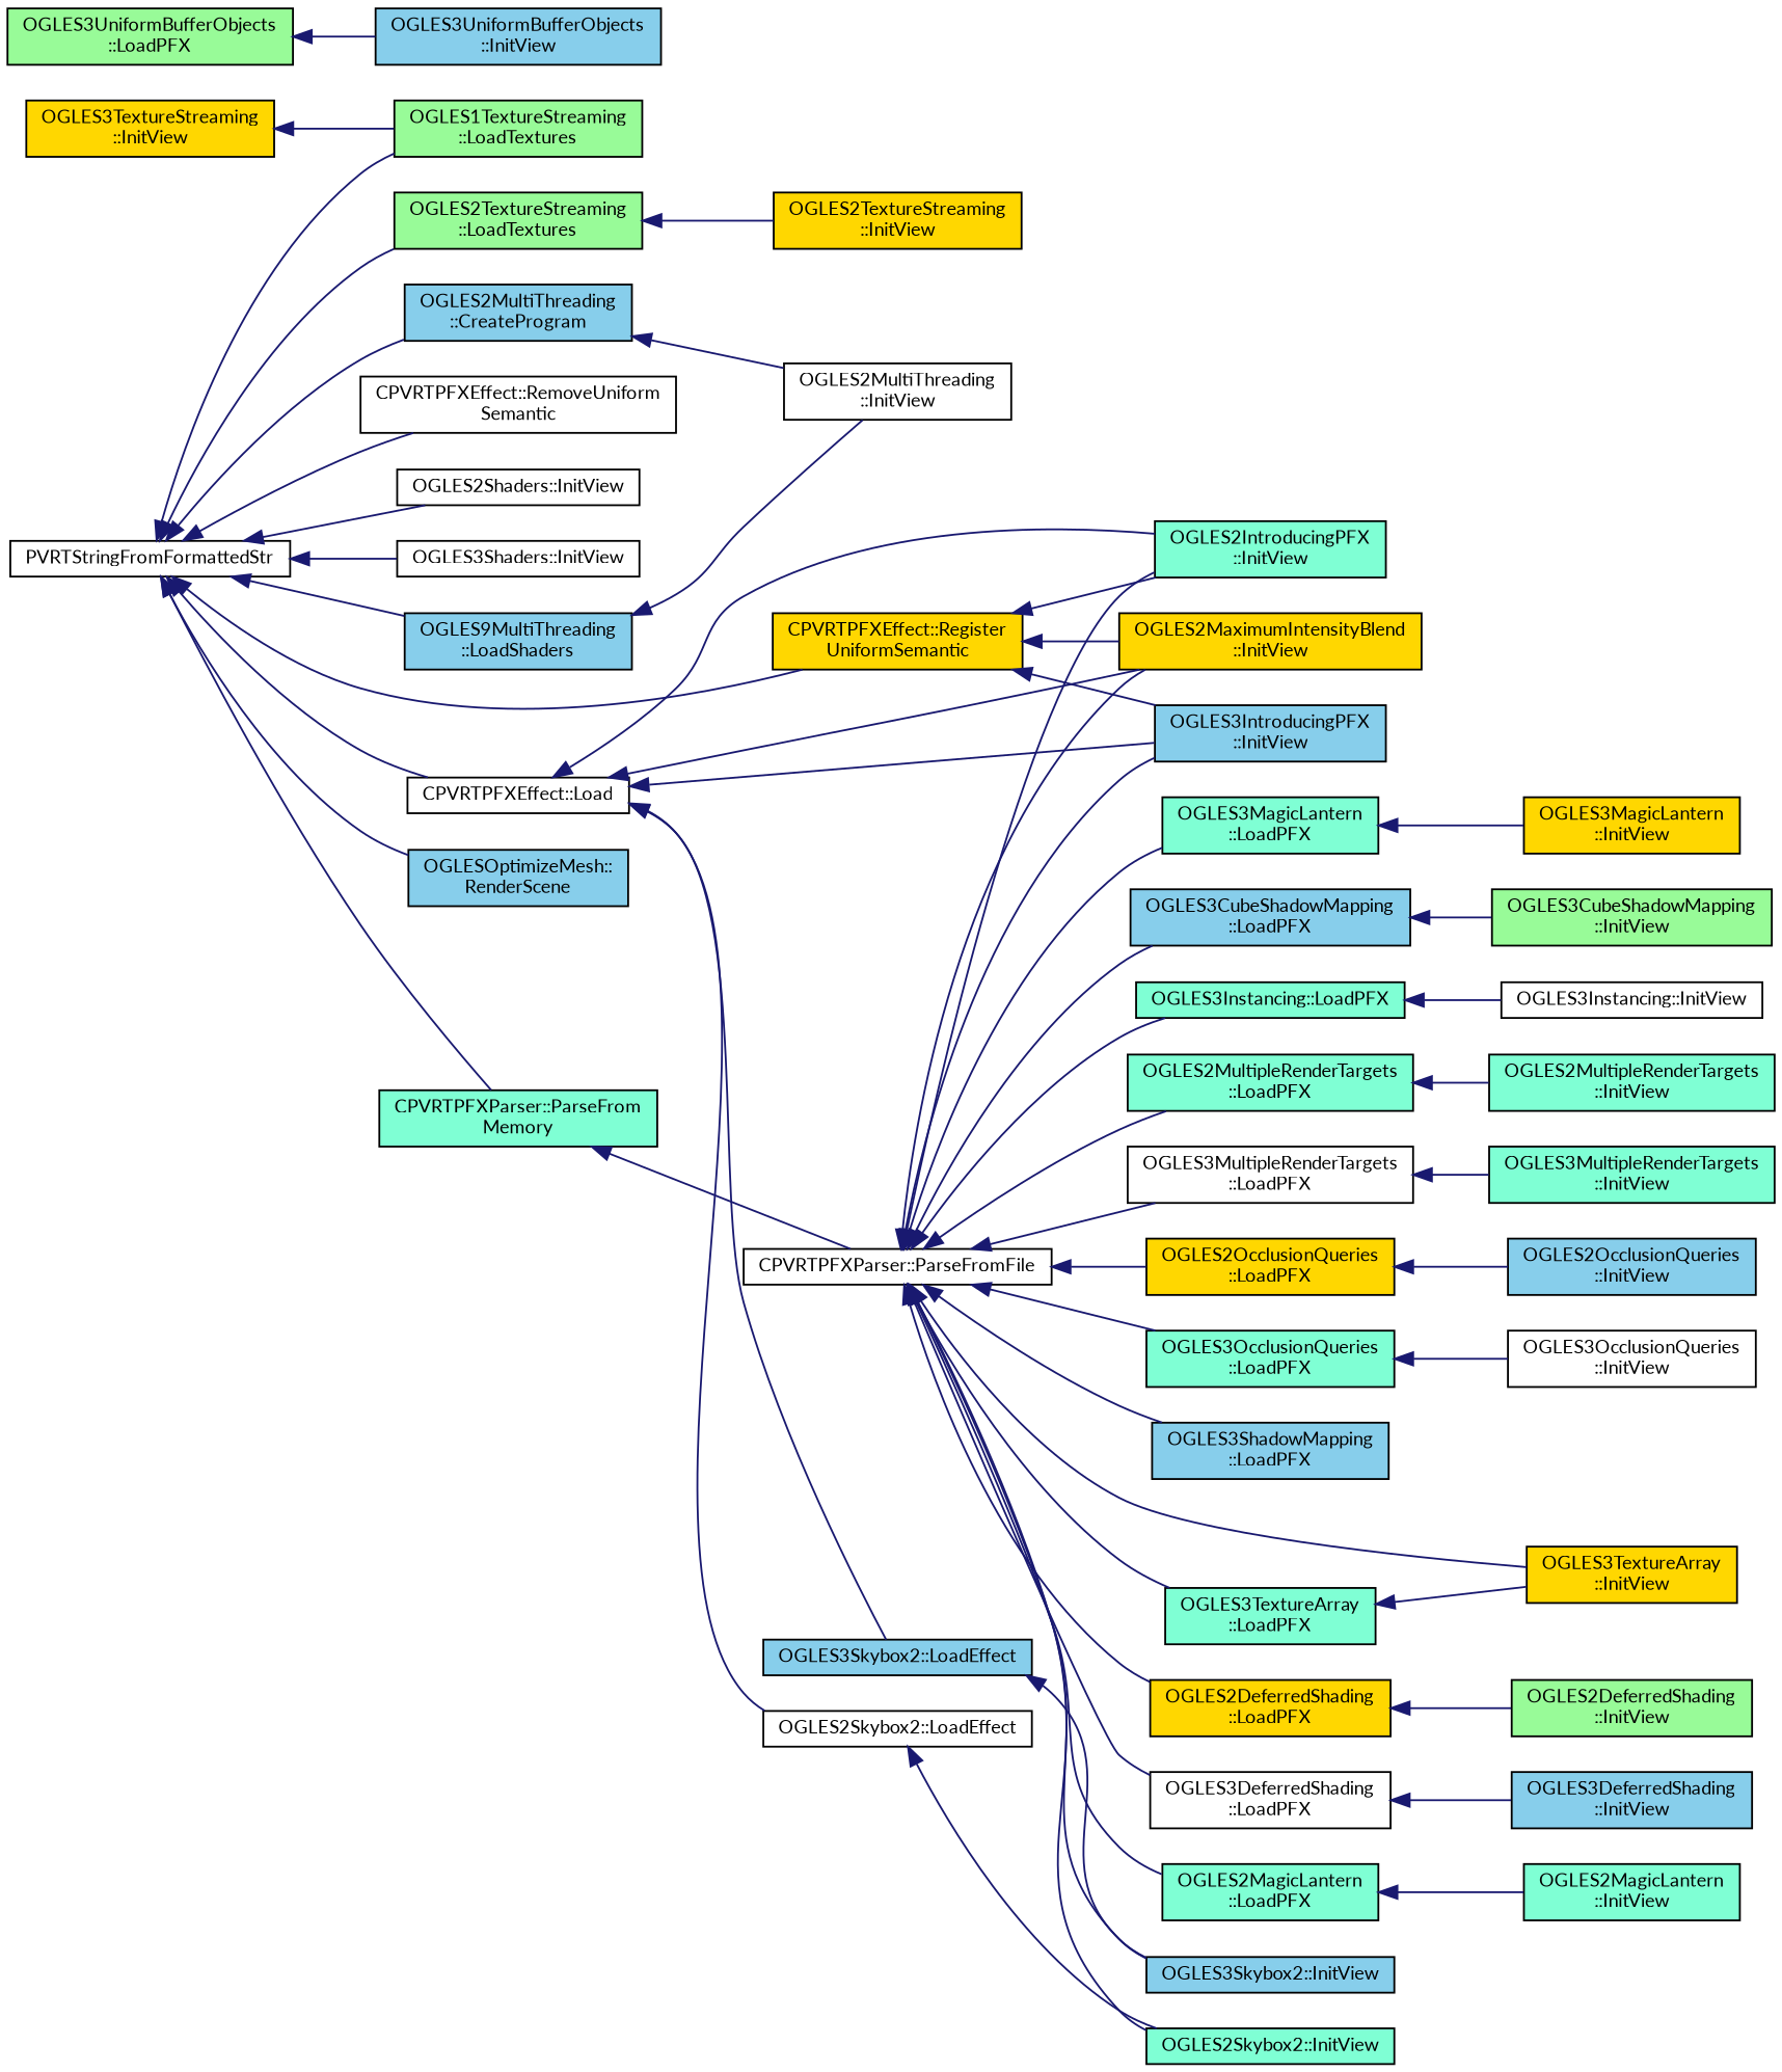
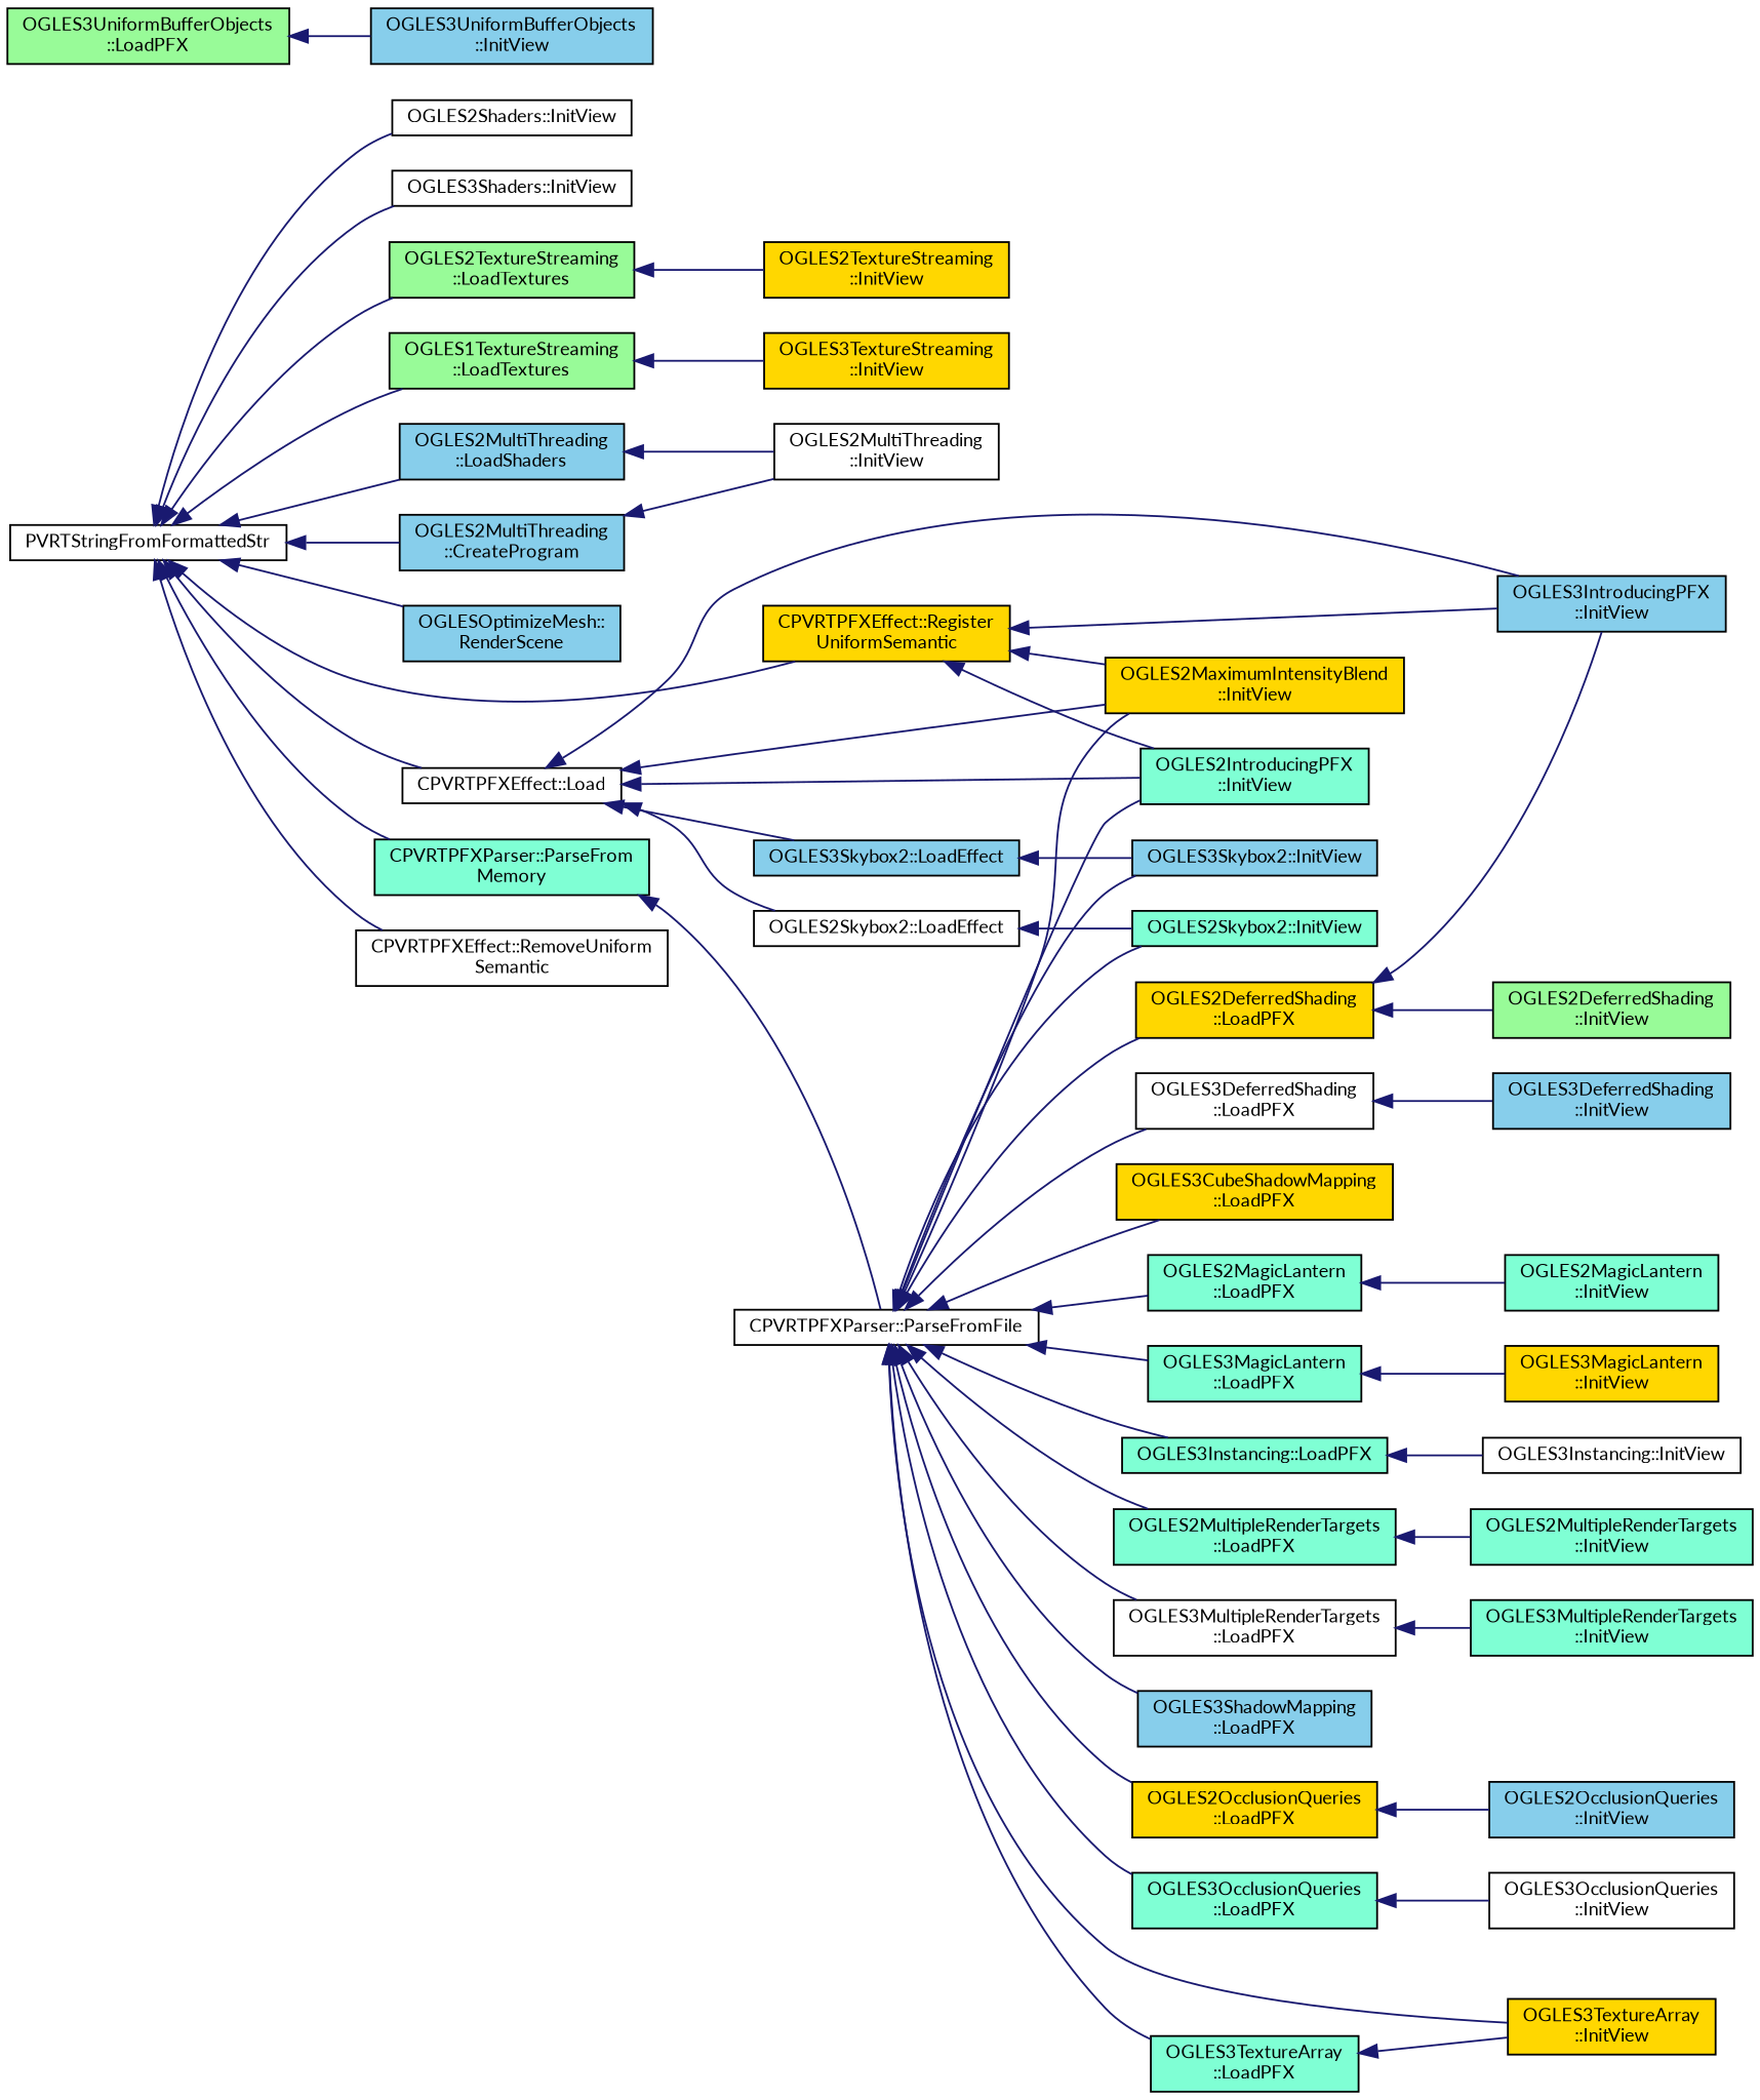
  digraph {
    fontname=Lato
    rankdir=LR
    node [color=black fillcolor=white fontname=Lato fontsize=10 shape=record style=filled]
    edge [color=midnightblue dir=back fontname=Lato fontsize=10 labelfontname=Helvetica labelfontsize=10 style=solid]
    n1 [fontcolor=black height=0.2 label=PVRTStringFromFormattedStr width=0.4]
    n2 [height=0.2 label="OGLES2Shaders::InitView" width=0.4]
    n3 [height=0.2 label="OGLES3Shaders::InitView" width=0.4]
    n4 [fillcolor=palegreen height=0.2 label="OGLES2TextureStreaming\l::LoadTextures" width=0.4]
    n5 [fillcolor=palegreen height=0.2 label="OGLES1TextureStreaming\l::LoadTextures" width=0.4]
-   n6 [fillcolor=skyblue height=0.2 label="OGLES9MultiThreading\l::LoadShaders" width=0.4]
+   n6 [fillcolor=skyblue height=0.2 label="OGLES2MultiThreading\l::LoadShaders" width=0.4]
    n7 [fillcolor=skyblue height=0.2 label="OGLES2MultiThreading\l::CreateProgram" width=0.4]
    n8 [fillcolor=skyblue height=0.2 label="OGLESOptimizeMesh::\lRenderScene" width=0.4]
    n9 [height=0.2 label="CPVRTPFXEffect::Load" width=0.4]
    n10 [fillcolor=gold height=0.2 label="CPVRTPFXEffect::Register\lUniformSemantic" width=0.4]
    n11 [height=0.2 label="CPVRTPFXEffect::RemoveUniform\lSemantic" width=0.4]
    n12 [fillcolor=aquamarine height=0.2 label="CPVRTPFXParser::ParseFrom\lMemory" width=0.4]
    n13 [fillcolor=gold height=0.2 label="OGLES2TextureStreaming\l::InitView" width=0.4]
    n14 [fillcolor=gold height=0.2 label="OGLES3TextureStreaming\l::InitView" width=0.4]
    n15 [height=0.2 label="OGLES2MultiThreading\l::InitView" width=0.4]
    n16 [height=0.2 label="OGLES2Skybox2::LoadEffect" width=0.4]
    n17 [fillcolor=skyblue height=0.2 label="OGLES3Skybox2::LoadEffect" width=0.4]
    n18 [fillcolor=aquamarine height=0.2 label="OGLES2IntroducingPFX\l::InitView" width=0.4]
    n19 [fillcolor=skyblue height=0.2 label="OGLES3IntroducingPFX\l::InitView" width=0.4]
    n20 [fillcolor=gold height=0.2 label="OGLES2MaximumIntensityBlend\l::InitView" width=0.4]
    n21 [height=0.2 label="CPVRTPFXParser::ParseFromFile" width=0.4]
    n22 [fillcolor=aquamarine height=0.2 label="OGLES2Skybox2::InitView" width=0.4]
    n23 [fillcolor=skyblue height=0.2 label="OGLES3Skybox2::InitView" width=0.4]
    n24 [fillcolor=gold height=0.2 label="OGLES2DeferredShading\l::LoadPFX" width=0.4]
    n25 [height=0.2 label="OGLES3DeferredShading\l::LoadPFX" width=0.4]
    n26 [fillcolor=aquamarine height=0.2 label="OGLES2MagicLantern\l::LoadPFX" width=0.4]
    n27 [fillcolor=aquamarine height=0.2 label="OGLES3MagicLantern\l::LoadPFX" width=0.4]
-   n28 [fillcolor=skyblue height=0.2 label="OGLES3CubeShadowMapping\l::LoadPFX" width=0.4]
+   n28 [fillcolor=gold height=0.2 label="OGLES3CubeShadowMapping\l::LoadPFX" width=0.4]
    n29 [fillcolor=aquamarine height=0.2 label="OGLES3Instancing::LoadPFX" width=0.4]
    n30 [fillcolor=aquamarine height=0.2 label="OGLES2MultipleRenderTargets\l::LoadPFX" width=0.4]
    n31 [height=0.2 label="OGLES3MultipleRenderTargets\l::LoadPFX" width=0.4]
    n32 [fillcolor=gold height=0.2 label="OGLES2OcclusionQueries\l::LoadPFX" width=0.4]
    n33 [fillcolor=aquamarine height=0.2 label="OGLES3OcclusionQueries\l::LoadPFX" width=0.4]
    n34 [fillcolor=skyblue height=0.2 label="OGLES3ShadowMapping\l::LoadPFX" width=0.4]
    n35 [fillcolor=aquamarine height=0.2 label="OGLES3TextureArray\l::LoadPFX" width=0.4]
    n36 [fillcolor=gold height=0.2 label="OGLES3TextureArray\l::InitView" width=0.4]
    n37 [fillcolor=palegreen height=0.2 label="OGLES2DeferredShading\l::InitView" width=0.4]
    n38 [fillcolor=skyblue height=0.2 label="OGLES3DeferredShading\l::InitView" width=0.4]
    n39 [fillcolor=aquamarine height=0.2 label="OGLES2MagicLantern\l::InitView" width=0.4]
    n40 [fillcolor=gold height=0.2 label="OGLES3MagicLantern\l::InitView" width=0.4]
-   n41 [fillcolor=palegreen height=0.2 label="OGLES3CubeShadowMapping\l::InitView" width=0.4]
    n42 [height=0.2 label="OGLES3Instancing::InitView" width=0.4]
    n43 [fillcolor=aquamarine height=0.2 label="OGLES2MultipleRenderTargets\l::InitView" width=0.4]
    n44 [fillcolor=aquamarine height=0.2 label="OGLES3MultipleRenderTargets\l::InitView" width=0.4]
    n45 [fillcolor=skyblue height=0.2 label="OGLES2OcclusionQueries\l::InitView" width=0.4]
    n46 [height=0.2 label="OGLES3OcclusionQueries\l::InitView" width=0.4]
    n47 [fillcolor=palegreen height=0.2 label="OGLES3UniformBufferObjects\l::LoadPFX" width=0.4]
    n48 [fillcolor=skyblue height=0.2 label="OGLES3UniformBufferObjects\l::InitView" width=0.4]
    n1 -> n2
    n1 -> n3
    n1 -> n4
    n1 -> n5
    n1 -> n6
    n1 -> n7
    n1 -> n8
    n1 -> n9
    n1 -> n10
    n1 -> n11
    n1 -> n12
    n4 -> n13
-   n14 -> n5
+   n5 -> n14
    n6 -> n15
    n7 -> n15
    n9 -> n16
    n9 -> n17
    n9 -> n18
    n9 -> n19
    n9 -> n20
    n10 -> n18
    n10 -> n19
    n10 -> n20
    n12 -> n21
    n16 -> n22
    n17 -> n23
    n21 -> n18
-   n21 -> n19
+   n24 -> n19
    n21 -> n20
    n21 -> n22
    n21 -> n23
    n21 -> n24
    n21 -> n25
    n21 -> n26
    n21 -> n27
    n21 -> n28
    n21 -> n29
    n21 -> n30
    n21 -> n31
    n21 -> n32
    n21 -> n33
    n21 -> n34
    n21 -> n35
    n21 -> n36
    n24 -> n37
    n25 -> n38
    n26 -> n39
    n27 -> n40
-   n28 -> n41
    n29 -> n42
    n30 -> n43
    n31 -> n44
    n32 -> n45
    n33 -> n46
    n35 -> n36
    n47 -> n48
  }
